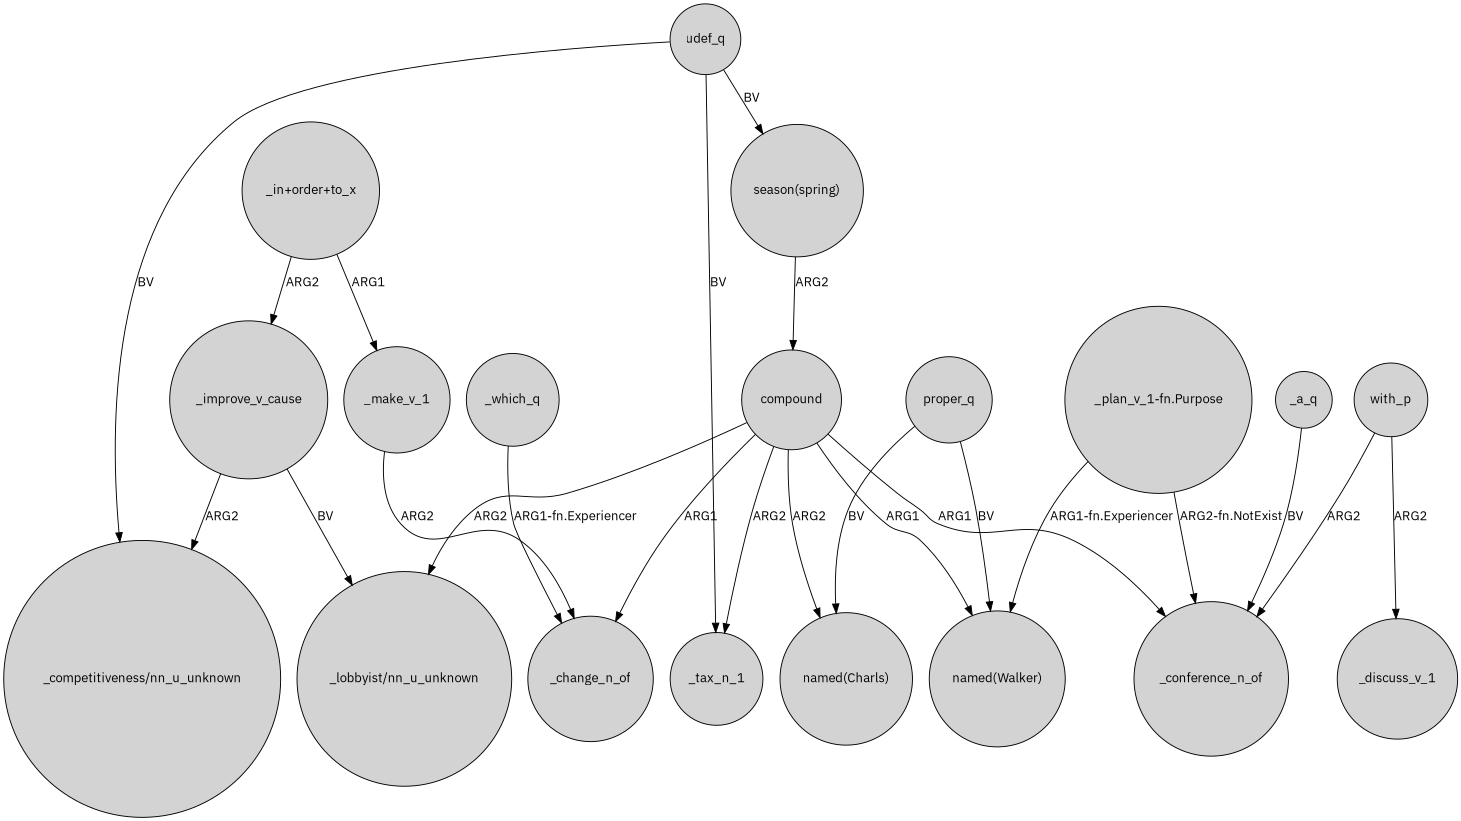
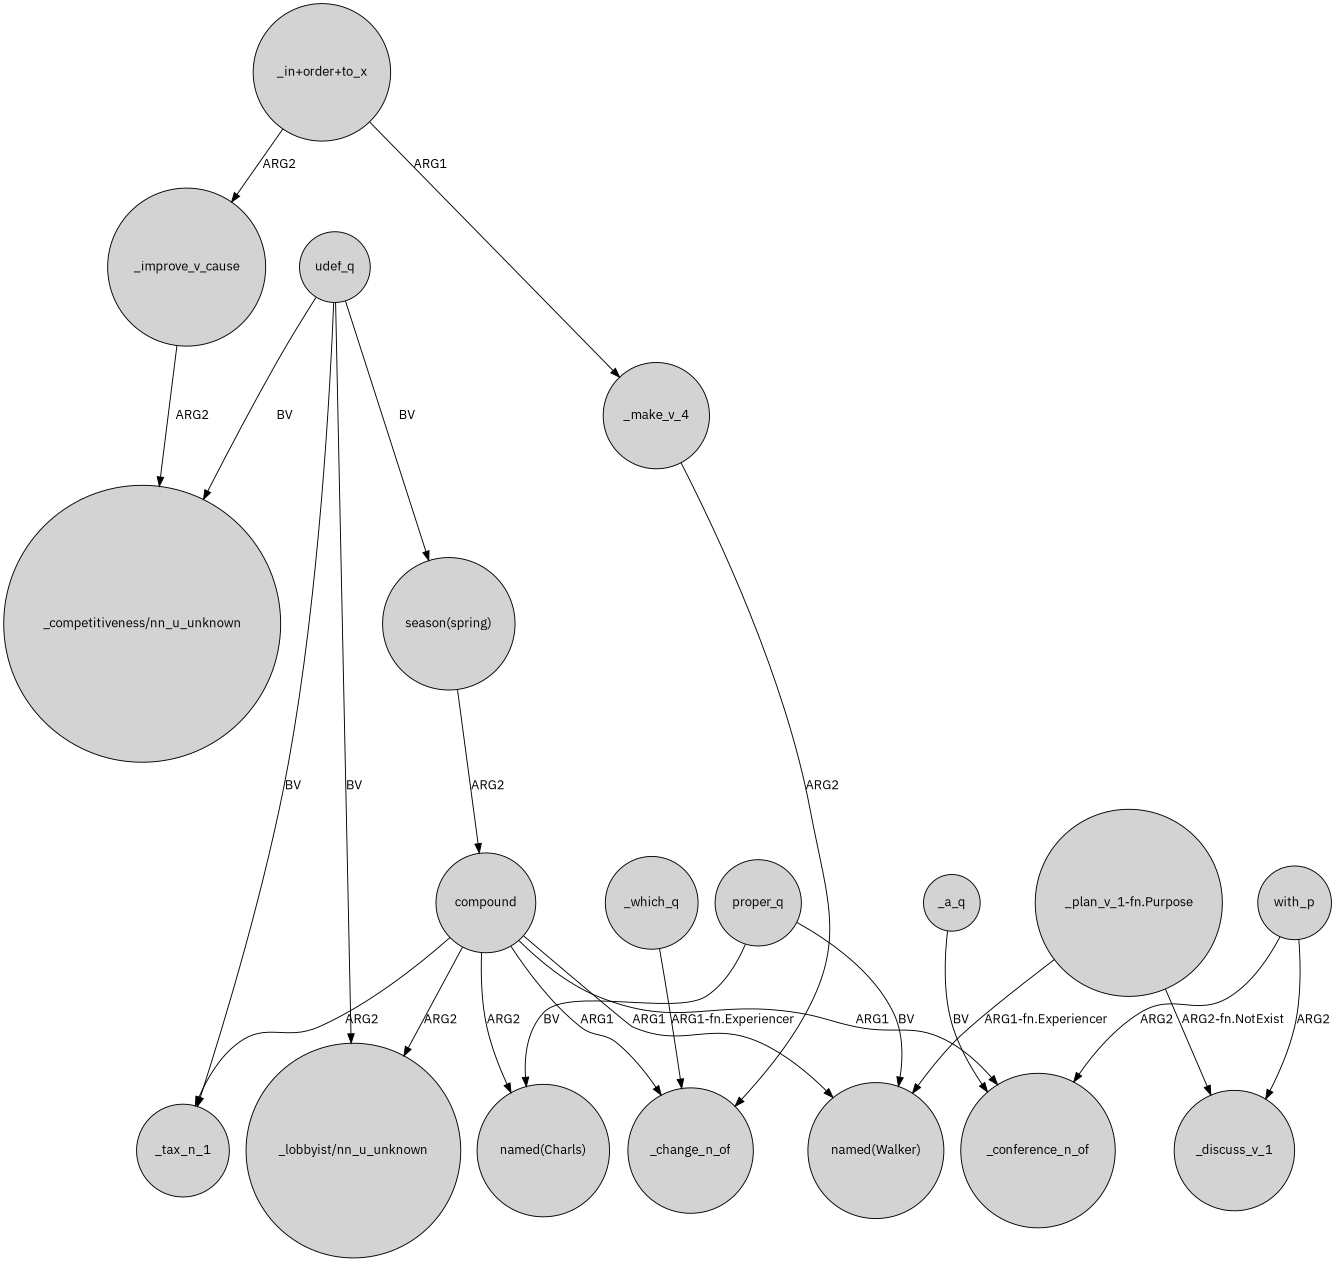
  digraph {
    fontname="IBM Plex Sans"
    node [fontname="IBM Plex Sans" shape=circle style=filled]
    edge [fontname="IBM Plex Sans"]
    "_in+order+to_x"
    _improve_v_cause
-   _make_v_1
+   _make_v_1 [label=_make_v_4]
    "_competitiveness/nn_u_unknown"
    _change_n_of
    _a_q
    _conference_n_of
    compound
    "_lobbyist/nn_u_unknown"
    "named(Walker)"
    _tax_n_1
    "named(Charls)"
    "season(spring)"
    "_plan_v_1-fn.Purpose"
    _which_q
    udef_q
    with_p
    _discuss_v_1
    proper_q
    "_in+order+to_x" -> _improve_v_cause [label=ARG2]
    "_in+order+to_x" -> _make_v_1 [label=ARG1]
    _improve_v_cause -> "_competitiveness/nn_u_unknown" [label=ARG2]
    _make_v_1 -> _change_n_of [label=ARG2]
    _a_q -> _conference_n_of [label=BV]
    compound -> _change_n_of [label=ARG1]
    compound -> _conference_n_of [label=ARG1]
    compound -> "_lobbyist/nn_u_unknown" [label=ARG2]
    compound -> "named(Walker)" [label=ARG1]
    compound -> _tax_n_1 [label=ARG2]
    compound -> "named(Charls)" [label=ARG2]
    "season(spring)" -> compound [label=ARG2]
-   "_plan_v_1-fn.Purpose" -> _conference_n_of [label="ARG2-fn.NotExist"]
+   "_plan_v_1-fn.Purpose" -> _discuss_v_1 [label="ARG2-fn.NotExist"]
    "_plan_v_1-fn.Purpose" -> "named(Walker)" [label="ARG1-fn.Experiencer"]
    _which_q -> _change_n_of [label="ARG1-fn.Experiencer"]
    udef_q -> "_competitiveness/nn_u_unknown" [label=BV]
-   _improve_v_cause -> "_lobbyist/nn_u_unknown" [label=BV]
+   udef_q -> "_lobbyist/nn_u_unknown" [label=BV]
    udef_q -> _tax_n_1 [label=BV]
    udef_q -> "season(spring)" [label=BV]
    with_p -> _conference_n_of [label=ARG2]
    with_p -> _discuss_v_1 [label=ARG2]
    proper_q -> "named(Walker)" [label=BV]
    proper_q -> "named(Charls)" [label=BV]
  }
